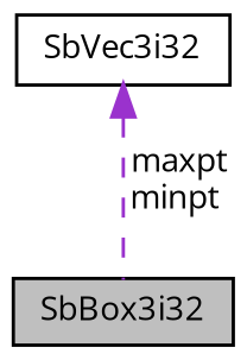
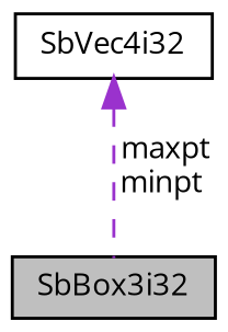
  digraph {
    fontname="Open Sans"
    node [color=black fontname="Open Sans" fontsize=10 shape=record style=filled]
    n1 [fillcolor=grey75 fontcolor=black height=0.2 label=SbBox3i32 width=0.4]
-   n2 [fillcolor=white height=0.2 label=SbVec3i32 width=0.4]
+   n2 [fillcolor=white height=0.2 label=SbVec4i32 width=0.4]
    n2 -> n1 [color=darkorchid3 dir=back fontname="Open Sans" fontsize=10 label=" maxpt\nminpt" labelfontname=Helvetica labelfontsize=10 style=dashed]
  }
